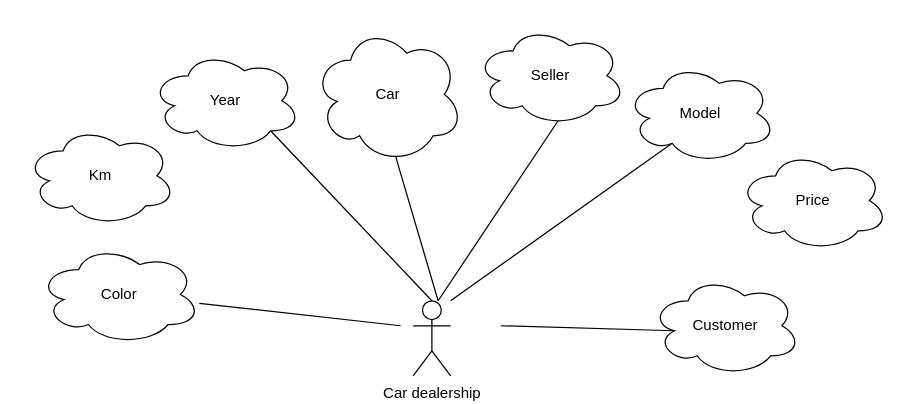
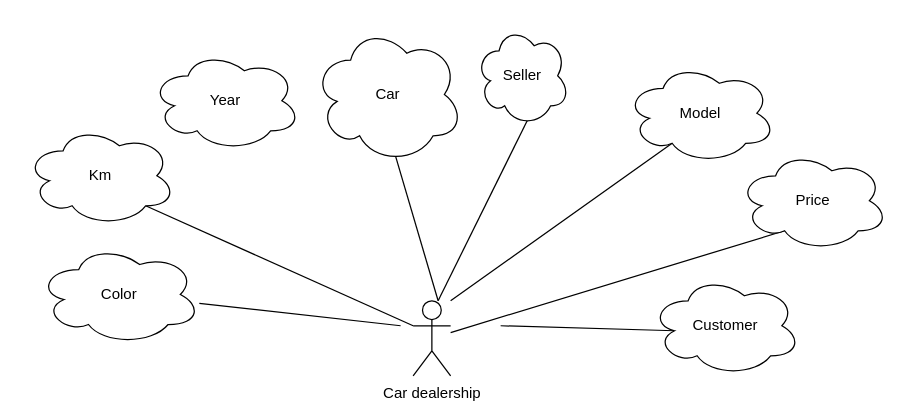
  <mxCell id="0" />
  <mxCell id="1" parent="0" />
  <mxCell id="2" value="Car dealership" style="shape=umlActor;verticalLabelPosition=bottom;verticalAlign=top;html=1;outlineConnect=0;" parent="1" vertex="1"><mxGeometry x="330" y="240" width="30" height="60" as="geometry" /></mxCell>
  <mxCell id="3" style="edgeStyle=none;html=1;exitX=0.55;exitY=0.95;exitDx=0;exitDy=0;exitPerimeter=0;endArrow=none;endFill=0;" parent="1" source="4" edge="1"><mxGeometry relative="1" as="geometry"><mxPoint x="350" y="240" as="targetPoint" /></mxGeometry></mxCell>
- <mxCell id="4" value="Seller" style="ellipse;shape=cloud;whiteSpace=wrap;html=1;" parent="1" vertex="1"><mxGeometry x="380" y="20" width="120" height="80" as="geometry" /></mxCell>
+ <mxCell id="4" value="Seller" style="ellipse;shape=cloud;whiteSpace=wrap;html=1;" parent="1" vertex="1"><mxGeometry x="380" y="20" width="75" height="80" as="geometry" /></mxCell>
  <mxCell id="5" style="edgeStyle=none;html=1;exitX=0.31;exitY=0.8;exitDx=0;exitDy=0;exitPerimeter=0;endArrow=none;endFill=0;" parent="1" source="6" edge="1"><mxGeometry relative="1" as="geometry"><mxPoint x="360" y="240" as="targetPoint" /></mxGeometry></mxCell>
  <mxCell id="6" value="Model" style="ellipse;shape=cloud;whiteSpace=wrap;html=1;" parent="1" vertex="1"><mxGeometry x="500" y="50" width="120" height="80" as="geometry" /></mxCell>
  <mxCell id="7" style="edgeStyle=none;html=1;exitX=0.55;exitY=0.95;exitDx=0;exitDy=0;exitPerimeter=0;endArrow=none;endFill=0;" parent="1" source="8" edge="1"><mxGeometry relative="1" as="geometry"><mxPoint x="350" y="240" as="targetPoint" /></mxGeometry></mxCell>
  <mxCell id="8" value="Car" style="ellipse;shape=cloud;whiteSpace=wrap;html=1;" parent="1" vertex="1"><mxGeometry x="250" y="20" width="120" height="110" as="geometry" /></mxCell>
- <mxCell id="9" style="edgeStyle=none;html=1;exitX=0.8;exitY=0.8;exitDx=0;exitDy=0;exitPerimeter=0;entryX=0.5;entryY=0;entryDx=0;entryDy=0;entryPerimeter=0;endArrow=none;endFill=0;" parent="1" source="10" target="2" edge="1"><mxGeometry relative="1" as="geometry" /></mxCell>
  <mxCell id="10" value="Year" style="ellipse;shape=cloud;whiteSpace=wrap;html=1;" parent="1" vertex="1"><mxGeometry x="120" y="40" width="120" height="80" as="geometry" /></mxCell>
+ <mxCell id="11" style="edgeStyle=none;html=1;exitX=0.8;exitY=0.8;exitDx=0;exitDy=0;exitPerimeter=0;entryX=0;entryY=0.333;entryDx=0;entryDy=0;entryPerimeter=0;endArrow=none;endFill=0;" parent="1" source="12" target="2" edge="1"><mxGeometry relative="1" as="geometry" /></mxCell>
  <mxCell id="12" value="Km" style="ellipse;shape=cloud;whiteSpace=wrap;html=1;" parent="1" vertex="1"><mxGeometry x="20" y="100" width="120" height="80" as="geometry" /></mxCell>
+ <mxCell id="13" style="edgeStyle=none;html=1;exitX=0.31;exitY=0.8;exitDx=0;exitDy=0;exitPerimeter=0;endArrow=none;endFill=0;" parent="1" source="14" target="2" edge="1"><mxGeometry relative="1" as="geometry" /></mxCell>
  <mxCell id="14" value="Price" style="ellipse;shape=cloud;whiteSpace=wrap;html=1;" parent="1" vertex="1"><mxGeometry x="590" y="120" width="120" height="80" as="geometry" /></mxCell>
  <mxCell id="15" style="edgeStyle=none;html=1;endArrow=none;endFill=0;" parent="1" source="16" edge="1"><mxGeometry relative="1" as="geometry"><mxPoint x="320" y="260" as="targetPoint" /></mxGeometry></mxCell>
  <mxCell id="16" value="Color" style="ellipse;shape=cloud;whiteSpace=wrap;html=1;" parent="1" vertex="1"><mxGeometry x="30" y="195" width="130" height="80" as="geometry" /></mxCell>
  <mxCell id="17" style="html=1;endArrow=none;endFill=0;exitX=0.16;exitY=0.55;exitDx=0;exitDy=0;exitPerimeter=0;" parent="1" source="18" edge="1"><mxGeometry relative="1" as="geometry"><mxPoint x="400" y="260" as="targetPoint" /></mxGeometry></mxCell>
  <mxCell id="18" value="Customer" style="ellipse;shape=cloud;whiteSpace=wrap;html=1;" parent="1" vertex="1"><mxGeometry x="520" y="220" width="120" height="80" as="geometry" /></mxCell>
